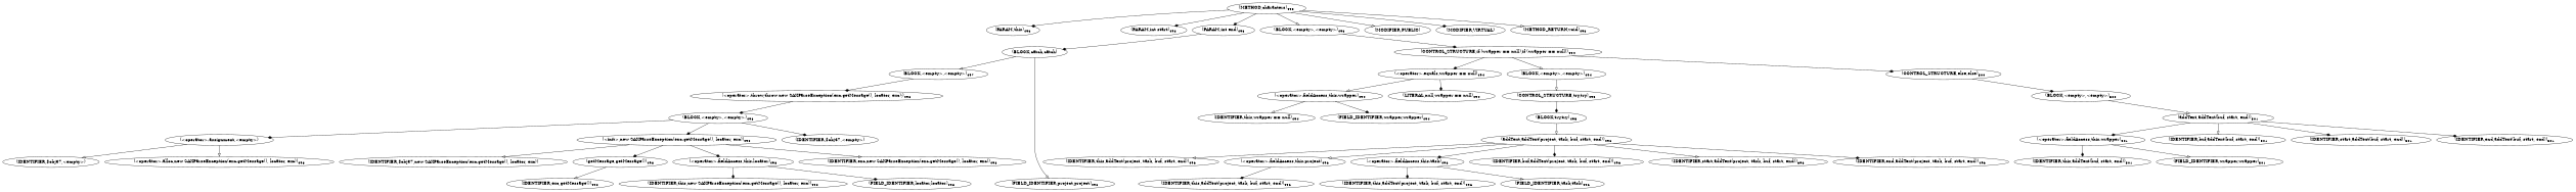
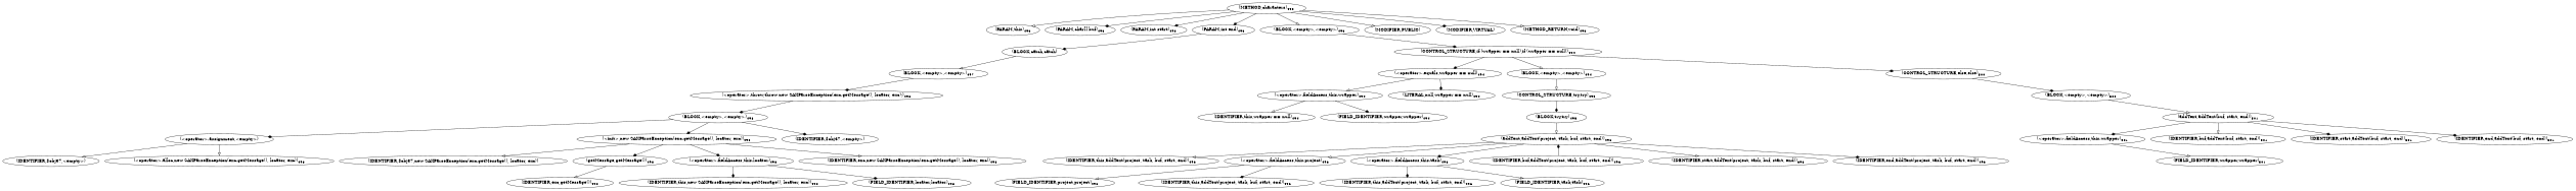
  digraph {
    edge [arrowhead=diamond]
    n1 [label=<(METHOD,characters)<SUB>493</SUB>>]
    n2 [label=<(PARAM,this)<SUB>493</SUB>>]
+   n3 [label=<(PARAM,char[] buf)<SUB>493</SUB>>]
    n4 [label=<(PARAM,int start)<SUB>493</SUB>>]
    n5 [label=<(PARAM,int end)<SUB>493</SUB>>]
    n6 [label=<(BLOCK,&lt;empty&gt;,&lt;empty&gt;)<SUB>493</SUB>>]
    n7 [label=<(MODIFIER,PUBLIC)>]
    n8 [label=<(MODIFIER,VIRTUAL)>]
    n9 [label=<(METHOD_RETURN,void)<SUB>493</SUB>>]
    n10 [label=<(BLOCK,catch,catch)>]
    n11 [label=<(CONTROL_STRUCTURE,if (wrapper == null),if (wrapper == null))<SUB>494</SUB>>]
    n12 [label=<(&lt;operator&gt;.equals,wrapper == null)<SUB>494</SUB>>]
    n13 [label=<(BLOCK,&lt;empty&gt;,&lt;empty&gt;)<SUB>494</SUB>>]
    n14 [label=<(CONTROL_STRUCTURE,else,else)<SUB>500</SUB>>]
    n15 [label=<(&lt;operator&gt;.fieldAccess,this.wrapper)<SUB>494</SUB>>]
    n16 [label=<(LITERAL,null,wrapper == null)<SUB>494</SUB>>]
    n17 [label=<(CONTROL_STRUCTURE,try,try)<SUB>495</SUB>>]
    n18 [label=<(BLOCK,&lt;empty&gt;,&lt;empty&gt;)<SUB>500</SUB>>]
    n19 [label=<(IDENTIFIER,this,wrapper == null)<SUB>494</SUB>>]
    n20 [label=<(FIELD_IDENTIFIER,wrapper,wrapper)<SUB>494</SUB>>]
    n21 [label=<(BLOCK,try,try)<SUB>495</SUB>>]
    n22 [label=<(addText,addText(project, task, buf, start, end))<SUB>496</SUB>>]
    n23 [label=<(BLOCK,&lt;empty&gt;,&lt;empty&gt;)<SUB>497</SUB>>]
    n24 [label=<(IDENTIFIER,this,addText(project, task, buf, start, end))<SUB>496</SUB>>]
    n25 [label=<(&lt;operator&gt;.fieldAccess,this.project)<SUB>496</SUB>>]
    n26 [label=<(&lt;operator&gt;.fieldAccess,this.task)<SUB>496</SUB>>]
    n27 [label=<(IDENTIFIER,buf,addText(project, task, buf, start, end))<SUB>496</SUB>>]
    n28 [label=<(IDENTIFIER,start,addText(project, task, buf, start, end))<SUB>696</SUB>>]
    n29 [label=<(IDENTIFIER,end,addText(project, task, buf, start, end))<SUB>496</SUB>>]
    n30 [label=<(IDENTIFIER,this,addText(project, task, buf, start, end))<SUB>496</SUB>>]
    n31 [label=<(FIELD_IDENTIFIER,project,project)<SUB>496</SUB>>]
    n32 [label=<(IDENTIFIER,this,addText(project, task, buf, start, end))<SUB>496</SUB>>]
    n33 [label=<(FIELD_IDENTIFIER,task,task)<SUB>496</SUB>>]
    n34 [label=<(&lt;operator&gt;.throw,throw new SAXParseException(exc.getMessage(), locator, exc);)<SUB>498</SUB>>]
    n35 [label=<(BLOCK,&lt;empty&gt;,&lt;empty&gt;)<SUB>498</SUB>>]
    n36 [label=<(&lt;operator&gt;.assignment,&lt;empty&gt;)>]
    n37 [label=<(&lt;init&gt;,new SAXParseException(exc.getMessage(), locator, exc))<SUB>498</SUB>>]
    n38 [label=<(IDENTIFIER,$obj37,&lt;empty&gt;)>]
    n39 [label=<(IDENTIFIER,$obj37,&lt;empty&gt;)>]
    n40 [label=<(&lt;operator&gt;.alloc,new SAXParseException(exc.getMessage(), locator, exc))<SUB>498</SUB>>]
    n41 [label=<(IDENTIFIER,$obj37,new SAXParseException(exc.getMessage(), locator, exc))>]
    n42 [label=<(getMessage,getMessage())<SUB>498</SUB>>]
    n43 [label=<(&lt;operator&gt;.fieldAccess,this.locator)<SUB>498</SUB>>]
    n44 [label=<(IDENTIFIER,exc,new SAXParseException(exc.getMessage(), locator, exc))<SUB>498</SUB>>]
    n45 [label=<(IDENTIFIER,exc,getMessage())<SUB>498</SUB>>]
    n46 [label=<(IDENTIFIER,this,new SAXParseException(exc.getMessage(), locator, exc))<SUB>498</SUB>>]
    n47 [label=<(FIELD_IDENTIFIER,locator,locator)<SUB>498</SUB>>]
    n48 [label=<(addText,addText(buf, start, end))<SUB>501</SUB>>]
    n49 [label=<(&lt;operator&gt;.fieldAccess,this.wrapper)<SUB>501</SUB>>]
    n50 [label=<(IDENTIFIER,buf,addText(buf, start, end))<SUB>501</SUB>>]
    n51 [label=<(IDENTIFIER,start,addText(buf, start, end))<SUB>501</SUB>>]
    n52 [label=<(IDENTIFIER,end,addText(buf, start, end))<SUB>501</SUB>>]
-   n53 [label=<(IDENTIFIER,this,addText(buf, start, end))<SUB>501</SUB>>]
    n54 [label=<(FIELD_IDENTIFIER,wrapper,wrapper)<SUB>501</SUB>>]
-   n1 -> n2
+   n1 -> n2 [arrowhead=onormal]
+   n1 -> n3
    n1 -> n4
    n1 -> n5
    n1 -> n6 [arrowhead=onormal]
    n1 -> n7 [arrowhead=onormal]
    n1 -> n8
    n1 -> n9 [arrowhead=onormal]
    n5 -> n10
    n6 -> n11
    n10 -> n23 [arrowhead=onormal]
    n11 -> n12
    n11 -> n13 [arrowhead=onormal]
    n11 -> n14
    n12 -> n15 [arrowhead=onormal]
    n12 -> n16
    n13 -> n17 [arrowhead=onormal]
    n14 -> n18
    n15 -> n19 [arrowhead=onormal]
    n15 -> n20
    n17 -> n21
    n18 -> n48 [arrowhead=onormal]
    n21 -> n22 [arrowhead=onormal]
    n22 -> n24 [arrowhead=onormal]
    n22 -> n25 [arrowhead=onormal]
    n22 -> n26
-   n22 -> n27
+   n27 -> n22
    n22 -> n28 [arrowhead=onormal]
    n22 -> n29
    n23 -> n34
    n25 -> n30
-   n10 -> n31 [arrowhead=onormal]
+   n25 -> n31 [arrowhead=onormal]
    n26 -> n32
    n26 -> n33 [arrowhead=onormal]
    n34 -> n35
    n35 -> n36
    n35 -> n37
    n35 -> n38
    n36 -> n39 [arrowhead=onormal]
    n36 -> n40 [arrowhead=onormal]
    n37 -> n41 [arrowhead=onormal]
    n37 -> n42
    n37 -> n43
    n37 -> n44 [arrowhead=onormal]
    n42 -> n45 [arrowhead=onormal]
    n43 -> n46
    n43 -> n47
    n48 -> n49
    n48 -> n50 [arrowhead=onormal]
    n48 -> n51
    n48 -> n52
-   n49 -> n53
    n49 -> n54 [arrowhead=onormal]
  }
